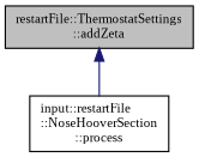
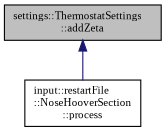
  digraph {
    rankdir=TB
    fontname="Liberation Serif"
    node [color=black fontname="Liberation Serif" fontsize=10 shape=record style=filled]
-   n1 [fillcolor=grey75 fontcolor=black height=0.2 label="restartFile::ThermostatSettings\l::addZeta" width=0.4]
+   n1 [fillcolor=grey75 fontcolor=black height=0.2 label="settings::ThermostatSettings\l::addZeta" width=0.4]
    n2 [fillcolor=white height=0.2 label="input::restartFile\l::NoseHooverSection\l::process" width=0.4]
    n1 -> n2 [color=midnightblue dir=back fontname="Liberation Serif" fontsize=10 labelfontname=Helvetica labelfontsize=10 style=solid]
  }
